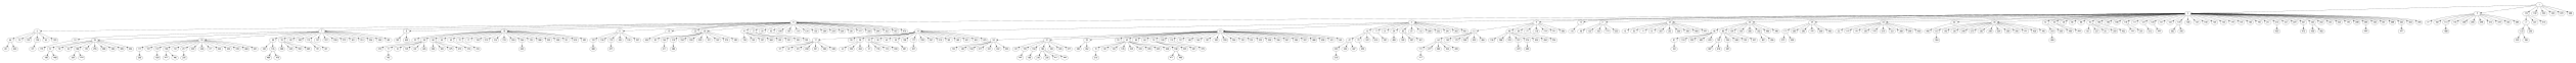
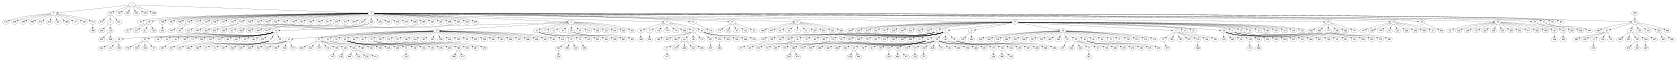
  digraph {
    fontname="Roboto Mono"
    node [fontname="Roboto Mono"]
    edge [fontname="Roboto Mono"]
    1
    3
    5
    174
    192
    233
    343
    378
    488
    0
    4
    9
    12
    21
    23
    26
    29
    34
    44
    45
    53
    65
    68
    86
    88
    92
    103
    106
    108
    110
    111
    127
    128
    131
    133
    139
    140
    147
    150
    165
    166
    179
    181
    184
    195
    213
    214
    221
    229
    241
    246
    262
    263
    264
    278
    280
    305
    346
    361
    400
    442
    464
    495
    77
    102
    113
    176
    258
    285
    298
    412
    419
    453
    486
    2
    223
    313
    6
    7
    8
    10
    11
    19
    25
    38
    41
    57
    59
    95
    104
    107
    114
    134
    153
    204
    254
    269
    281
    297
    328
    344
    423
    457
    476
    14
    15
    16
    27
    51
    54
    85
    87
    112
    209
    232
    341
    365
    461
    13
    48
    84
    97
    118
    224
    291
    306
    116
    98
    123
    183
    279
    355
    43
    56
    91
    93
    207
    353
    366
    430
    460
    492
    46
    80
    154
    169
    286
    352
    406
    440
    171
    205
    206
    242
    360
    483
    52
    142
-   191
    250
    299
    319
    321
    388
    390
    438
    496
    167
    193
    236
    240
    275
    282
    290
    334
    350
    396
    421
    428
    445
    310
    385
    450
    494
    161
    237
    261
    359
    432
    194
    351
    312
    499
    302
    345
    455
    473
    458
    482
    449
    497
    480
    135
    296
    66
    74
    129
    138
    163
    322
    18
    36
    39
    58
    78
    89
    109
    119
    137
    227
    238
    272
    301
    314
    336
    354
    403
    182
    465
    22
    30
    40
    49
    69
    72
    73
    155
    215
    216
    219
    265
    266
    270
    308
    339
    358
    391
    418
    452
+   462
    132
    156
    173
    185
    199
    357
    436
    82
    144
    218
    234
    259
    325
    327
    347
    374
    382
    130
    143
    257
    368
    451
    251
    289
    283
    17
    20
    28
    32
    55
    63
    99
    158
    177
    228
    267
    315
    383
    401
    431
    463
    475
    24
    31
    33
    35
    42
    50
    60
    75
    105
    115
    121
    146
    164
    187
    189
    220
    244
    292
    293
    323
    330
    356
    367
    384
    397
    408
    420
    441
    443
    47
    79
    247
    414
    287
    485
    342
    387
    467
    64
    149
    172
    248
    429
    466
    196
    200
    333
    337
    376
    424
    454
    226
    81
    124
    253
    402
    478
    152
    294
    340
    393
    437
    407
    456
    372
    498
    364
    484
    329
    398
    413
    433
    373
    175
    61
    70
    96
    100
    178
    255
    288
    386
    389
    394
    117
    157
    197
    198
    212
    217
    239
    268
    271
    363
    369
    370
    404
    491
    120
    136
    208
    245
    n395 [label=952]
    405
    151
    201
    273
    71
    83
    125
    243
    426
    203
    303
    375
    472
    276
    416
    469
    300
    477
    311
    380
    37
    62
    101
    230
    231
    304
    348
    94
    399
    434
    67
    170
    274
    338
    381
    427
    122
    148
    160
    317
    331
    332
    392
    141
    159
    168
    186
    320
    326
    377
    202
    362
    76
    90
    126
    145
    235
    335
    395
    425
    468
    180
    225
    481
    379
    222
    349
    447
    459
    211
    277
    309
    324
    435
    479
    489
    162
    307
    410
    487
    190
    448
    284
    474
    260
    439
    422
    446
    295
+   371
    409
    470
    493
    249
    188
    210
    256
    411
    444
    316
    471
    490
    318
    417
    1 -> 3
    1 -> 5
    1 -> 174
    1 -> 192
    1 -> 233
    1 -> 343
    1 -> 378
    1 -> 488
    3 -> 0
    3 -> 4
    3 -> 9
    3 -> 12
    3 -> 21
    3 -> 23
    3 -> 26
    3 -> 29
    3 -> 34
    3 -> 44
    3 -> 45
    3 -> 53
    3 -> 65
    3 -> 68
    3 -> 86
    3 -> 88
    3 -> 92
    3 -> 103
    3 -> 106
    3 -> 108
    3 -> 110
    3 -> 111
    3 -> 127
    3 -> 128
    3 -> 131
    3 -> 133
    3 -> 139
    3 -> 140
    3 -> 147
    3 -> 150
    3 -> 165
    3 -> 166
    3 -> 179
    3 -> 181
    3 -> 184
    3 -> 195
    3 -> 213
    3 -> 214
    3 -> 221
    3 -> 229
    3 -> 241
    3 -> 246
    3 -> 262
    3 -> 263
    3 -> 264
    3 -> 278
    3 -> 280
    3 -> 305
    3 -> 346
    3 -> 361
    3 -> 400
    3 -> 442
    3 -> 464
    3 -> 495
    5 -> 77
    5 -> 102
    5 -> 113
    5 -> 176
    5 -> 258
    5 -> 285
    5 -> 298
    5 -> 412
    5 -> 419
    5 -> 453
    5 -> 486
    174 -> 2
    174 -> 223
    174 -> 313
    0 -> 6
    0 -> 7
    0 -> 8
    0 -> 10
    0 -> 11
    0 -> 19
    0 -> 25
    0 -> 38
    0 -> 41
    0 -> 57
    0 -> 59
    0 -> 95
    0 -> 104
    0 -> 107
    0 -> 114
    0 -> 134
    0 -> 153
    0 -> 204
    0 -> 254
    0 -> 269
    0 -> 281
    0 -> 297
    0 -> 328
    0 -> 344
    0 -> 423
    0 -> 457
    0 -> 476
    4 -> 14
    4 -> 15
    4 -> 16
    4 -> 27
    4 -> 51
    4 -> 54
    4 -> 85
    4 -> 87
    4 -> 112
    4 -> 209
    4 -> 232
    4 -> 341
    4 -> 365
    4 -> 461
    9 -> 13
    9 -> 48
    9 -> 84
    9 -> 97
    9 -> 118
    9 -> 224
    9 -> 291
    9 -> 306
    12 -> 116
    21 -> 98
    21 -> 123
    21 -> 183
    21 -> 279
    21 -> 355
    23 -> 43
    23 -> 56
    23 -> 91
    23 -> 93
    23 -> 207
    23 -> 353
    23 -> 366
    23 -> 430
    23 -> 460
    23 -> 492
    26 -> 46
    26 -> 80
    26 -> 154
    26 -> 169
-   26 -> 286
+   286 -> 26
    26 -> 352
    26 -> 406
    26 -> 440
    29 -> 171
    29 -> 205
    29 -> 206
    29 -> 242
    29 -> 360
    29 -> 483
    34 -> 52
    34 -> 142
-   34 -> 191
    34 -> 250
    34 -> 299
    34 -> 319
    34 -> 321
    34 -> 388
    34 -> 390
    34 -> 438
    44 -> 496
    45 -> 167
    45 -> 193
    45 -> 236
    45 -> 240
    45 -> 275
    45 -> 282
    45 -> 290
    45 -> 334
    45 -> 350
    45 -> 396
    45 -> 421
    45 -> 428
    45 -> 445
    53 -> 310
    53 -> 385
    65 -> 450
    65 -> 494
    92 -> 161
    92 -> 237
    92 -> 261
    92 -> 359
    103 -> 432
    110 -> 194
    110 -> 351
    127 -> 312
    128 -> 499
    139 -> 302
    139 -> 345
    214 -> 455
    241 -> 473
    246 -> 458
    246 -> 482
    305 -> 449
    442 -> 497
    113 -> 480
    2 -> 135
    2 -> 296
    6 -> 66
    6 -> 74
    6 -> 129
    6 -> 138
    6 -> 163
    6 -> 322
    7 -> 18
    7 -> 36
    7 -> 39
    7 -> 58
    7 -> 78
    7 -> 89
    7 -> 109
    7 -> 119
    7 -> 137
    7 -> 227
    7 -> 238
    7 -> 272
    7 -> 301
    7 -> 314
    7 -> 336
    7 -> 354
    7 -> 403
    8 -> 182
    8 -> 465
    10 -> 22
    10 -> 30
    10 -> 40
    10 -> 49
    10 -> 69
    10 -> 72
    10 -> 73
    10 -> 155
    10 -> 215
    10 -> 216
    10 -> 219
    10 -> 265
    10 -> 266
    10 -> 270
    10 -> 308
    10 -> 339
    10 -> 358
    10 -> 391
    10 -> 418
    10 -> 452
+   10 -> 462
    11 -> 132
    11 -> 156
    11 -> 173
    11 -> 185
    11 -> 199
    11 -> 357
    19 -> 436
    38 -> 82
    38 -> 144
    38 -> 218
    38 -> 234
    38 -> 259
    38 -> 325
    38 -> 327
    38 -> 347
    38 -> 374
    38 -> 382
    41 -> 130
    41 -> 143
    41 -> 257
    41 -> 368
    41 -> 451
    57 -> 251
    57 -> 289
    95 -> 283
    14 -> 17
    14 -> 20
    14 -> 28
    14 -> 32
    14 -> 55
    14 -> 63
    14 -> 99
    14 -> 158
    14 -> 177
    14 -> 228
    14 -> 267
    14 -> 315
    14 -> 383
    14 -> 401
    14 -> 431
    14 -> 463
    14 -> 475
    15 -> 24
    15 -> 31
    15 -> 33
    15 -> 35
    15 -> 42
    15 -> 50
    15 -> 60
    15 -> 75
    15 -> 105
    15 -> 115
    15 -> 121
    15 -> 146
    15 -> 164
    15 -> 187
    15 -> 189
    15 -> 220
    15 -> 244
    15 -> 292
    15 -> 293
    15 -> 323
    15 -> 330
    15 -> 356
    15 -> 367
    15 -> 384
    15 -> 397
    15 -> 408
    15 -> 420
    15 -> 441
    15 -> 443
    16 -> 47
    16 -> 79
    16 -> 247
    16 -> 414
    27 -> 287
    54 -> 485
    85 -> 342
    85 -> 387
    85 -> 467
    13 -> 64
    13 -> 149
    13 -> 172
    13 -> 248
    13 -> 429
    13 -> 466
    48 -> 196
    48 -> 200
    48 -> 333
    48 -> 337
    48 -> 376
    48 -> 424
    84 -> 454
    97 -> 226
    46 -> 81
    46 -> 124
    46 -> 253
    46 -> 402
    46 -> 478
    80 -> 152
    80 -> 294
    80 -> 340
    80 -> 393
    154 -> 437
    352 -> 407
    352 -> 456
    171 -> 372
    171 -> 498
    167 -> 364
    310 -> 484
    135 -> 329
    135 -> 398
    66 -> 413
    66 -> 433
    138 -> 373
    18 -> 175
    36 -> 61
    36 -> 70
    36 -> 96
    36 -> 100
    36 -> 178
    36 -> 255
    36 -> 288
    36 -> 386
    36 -> 389
    36 -> 394
    39 -> 117
    39 -> 157
    39 -> 197
    39 -> 198
    39 -> 212
    39 -> 217
    39 -> 239
    39 -> 268
    39 -> 271
    39 -> 363
    39 -> 369
    39 -> 370
    39 -> 404
    39 -> 491
    58 -> 120
    58 -> 136
    78 -> 208
    78 -> 245
    78 -> n395
    78 -> 405
    119 -> 151
    119 -> 201
    22 -> 273
    30 -> 71
    30 -> 83
    30 -> 125
    30 -> 243
    30 -> 426
    40 -> 203
    40 -> 303
    40 -> 375
    40 -> 472
    69 -> 276
    72 -> 416
    266 -> 469
    132 -> 300
    173 -> 477
    144 -> 311
    218 -> 380
    17 -> 37
    17 -> 62
    17 -> 101
    17 -> 230
    17 -> 231
    17 -> 304
    17 -> 348
    28 -> 94
    28 -> 399
    28 -> 434
    32 -> 67
    32 -> 170
    32 -> 274
    32 -> 338
    99 -> 381
    177 -> 427
    24 -> 122
    24 -> 148
    24 -> 160
    24 -> 317
    24 -> 331
    24 -> 332
    24 -> 392
    31 -> 141
    31 -> 159
    31 -> 168
    31 -> 186
    31 -> 320
    31 -> 326
    31 -> 377
    33 -> 202
    33 -> 362
    42 -> 76
    42 -> 90
    42 -> 126
    42 -> 145
    42 -> 235
    42 -> 335
    42 -> 395
    42 -> 425
    42 -> 468
    75 -> 180
    75 -> 225
    75 -> 481
    115 -> 379
    47 -> 222
    47 -> 349
    47 -> 447
    79 -> 459
    64 -> 211
    64 -> 277
    64 -> 309
    64 -> 324
    64 -> 435
    337 -> 479
    376 -> 489
    81 -> 162
    152 -> 307
    152 -> 410
    294 -> 487
    61 -> 190
    61 -> 448
    100 -> 284
    100 -> 474
    117 -> 260
    197 -> 439
    198 -> 422
    198 -> 446
    217 -> 295
+   239 -> 371
    136 -> 409
    136 -> 470
    71 -> 493
    159 -> 249
    168 -> 188
    186 -> 210
    186 -> 256
    186 -> 411
    186 -> 444
    76 -> 316
    180 -> 471
    180 -> 490
    222 -> 318
    211 -> 417
  }
